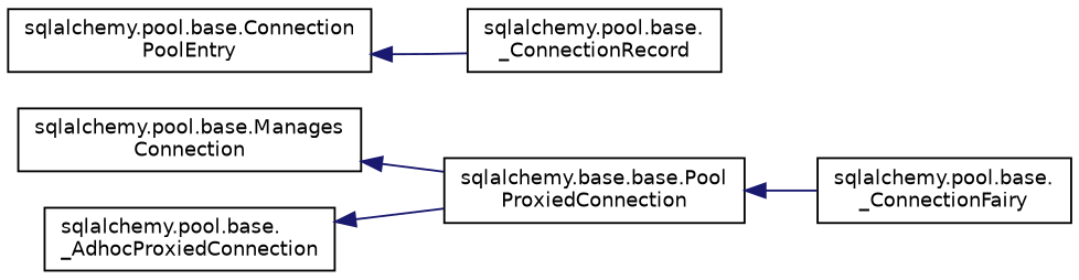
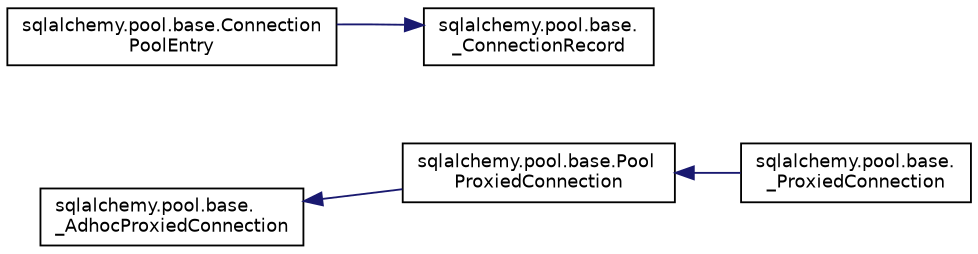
  digraph {
    rankdir=LR
    node [color=black fillcolor=white fontname=Helvetica fontsize=10 shape=record style=filled]
    edge [color=midnightblue dir=back fontname=Helvetica fontsize=10 labelfontname=Helvetica labelfontsize=10 style=solid]
-   n1 [height=0.2 label="sqlalchemy.pool.base.Manages\lConnection" width=0.4]
-   n2 [height=0.2 label="sqlalchemy.base.base.Pool\lProxiedConnection" width=0.4]
+   n2 [height=0.2 label="sqlalchemy.pool.base.Pool\lProxiedConnection" width=0.4]
    n3 [height=0.2 label="sqlalchemy.pool.base.Connection\lPoolEntry" width=0.4]
    n4 [height=0.2 label="sqlalchemy.pool.base.\l_ConnectionRecord" width=0.4]
-   n5 [height=0.2 label="sqlalchemy.pool.base.\l_ConnectionFairy" width=0.4]
+   n5 [height=0.2 label="sqlalchemy.pool.base.\l_ProxiedConnection" width=0.4]
    n6 [height=0.2 label="sqlalchemy.pool.base.\l_AdhocProxiedConnection" width=0.4]
-   n1 -> n2
    n2 -> n5
-   n3 -> n4
+   n4 -> n3
    n6 -> n2
  }
